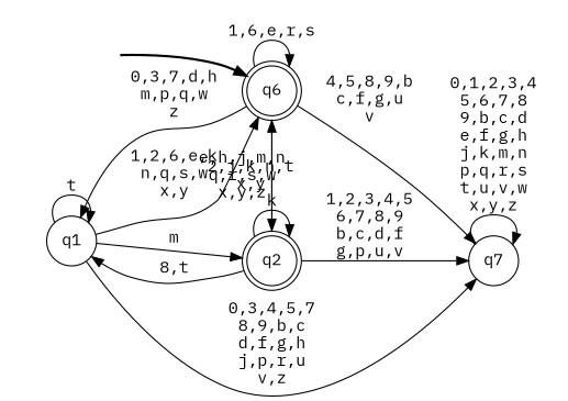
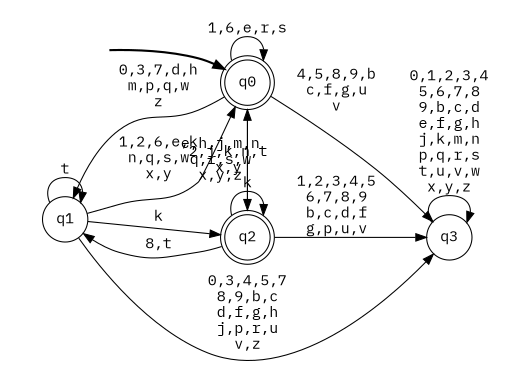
  digraph {
    fontname="IBM Plex Mono"
    rankdir=LR
    node [fontname="IBM Plex Mono" shape=doublecircle style="rounded,filled" color=black fillcolor=white]
    edge [fontname="IBM Plex Mono"]
    __start0 [height=0 shape=none style=invis width=0 color="" fillcolor=""]
-   n2 [label=q6]
+   n2 [label=q0]
    n3 [label=q1 shape=circle style=filled]
    n4 [label=q2]
-   n5 [label=q7 shape=circle style=filled]
+   n5 [label=q3 shape=circle style=filled]
    subgraph cluster_1 {
      nodesep=0.15
      ranksep=0.15
      style=invis
      __start0
      n2
    }
    __start0 -> n2 [penwidth=2]
    n2 -> n2 [label="1,6,e,r,s"]
    n2 -> n3 [label="0,3,7,d,h\nm,p,q,w\nz"]
    n2 -> n4 [label="2,j,k,n,t\nx,y"]
    n2 -> n5 [label="4,5,8,9,b\nc,f,g,u\nv"]
    n3 -> n2 [label="1,2,6,e,k\nn,q,s,w\nx,y"]
    n3 -> n3 [label=t]
-   n3 -> n4 [label=m]
+   n3 -> n4 [label=k]
    n3 -> n5 [label="0,3,4,5,7\n8,9,b,c\nd,f,g,h\nj,p,r,u\nv,z"]
    n4 -> n2 [label="e,h,j,m,n\nq,r,s,w\nx,y,z"]
    n4 -> n3 [label="8,t"]
    n4 -> n4 [label=k]
    n4 -> n5 [label="1,2,3,4,5\n6,7,8,9\nb,c,d,f\ng,p,u,v"]
    n5 -> n5 [label="0,1,2,3,4\n5,6,7,8\n9,b,c,d\ne,f,g,h\nj,k,m,n\np,q,r,s\nt,u,v,w\nx,y,z"]
  }
